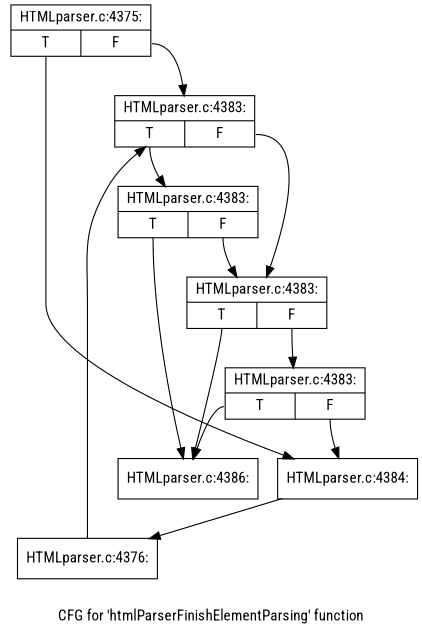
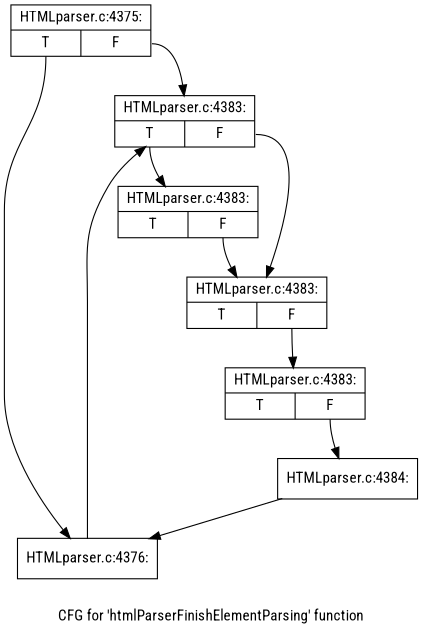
  digraph {
    fontname="Roboto Condensed"
    label="CFG for 'htmlParserFinishElementParsing' function"
    node [fontname="Roboto Condensed" shape=record]
    edge [fontname="Roboto Condensed" tailport=s0]
    n1 [label="{HTMLparser.c:4375:|{<s0>T|<s1>F}}"]
    n2 [label="{HTMLparser.c:4383:|{<s0>T|<s1>F}}"]
    n3 [label="{HTMLparser.c:4376:}"]
    n4 [label="{HTMLparser.c:4383:|{<s0>T|<s1>F}}"]
    n5 [label="{HTMLparser.c:4383:|{<s0>T|<s1>F}}"]
-   n6 [label="{HTMLparser.c:4386:}"]
    n7 [label="{HTMLparser.c:4383:|{<s0>T|<s1>F}}"]
    n8 [label="{HTMLparser.c:4384:}"]
    n1 -> n2 [tailport=s1]
-   n1 -> n8
+   n1 -> n3
    n2 -> n4
    n2 -> n5 [tailport=s1]
    n3 -> n2
    n4 -> n5 [tailport=s1]
-   n4 -> n6
-   n5 -> n6
    n5 -> n7 [tailport=s1]
-   n7 -> n6
    n7 -> n8 [tailport=s1]
    n8 -> n3
  }
